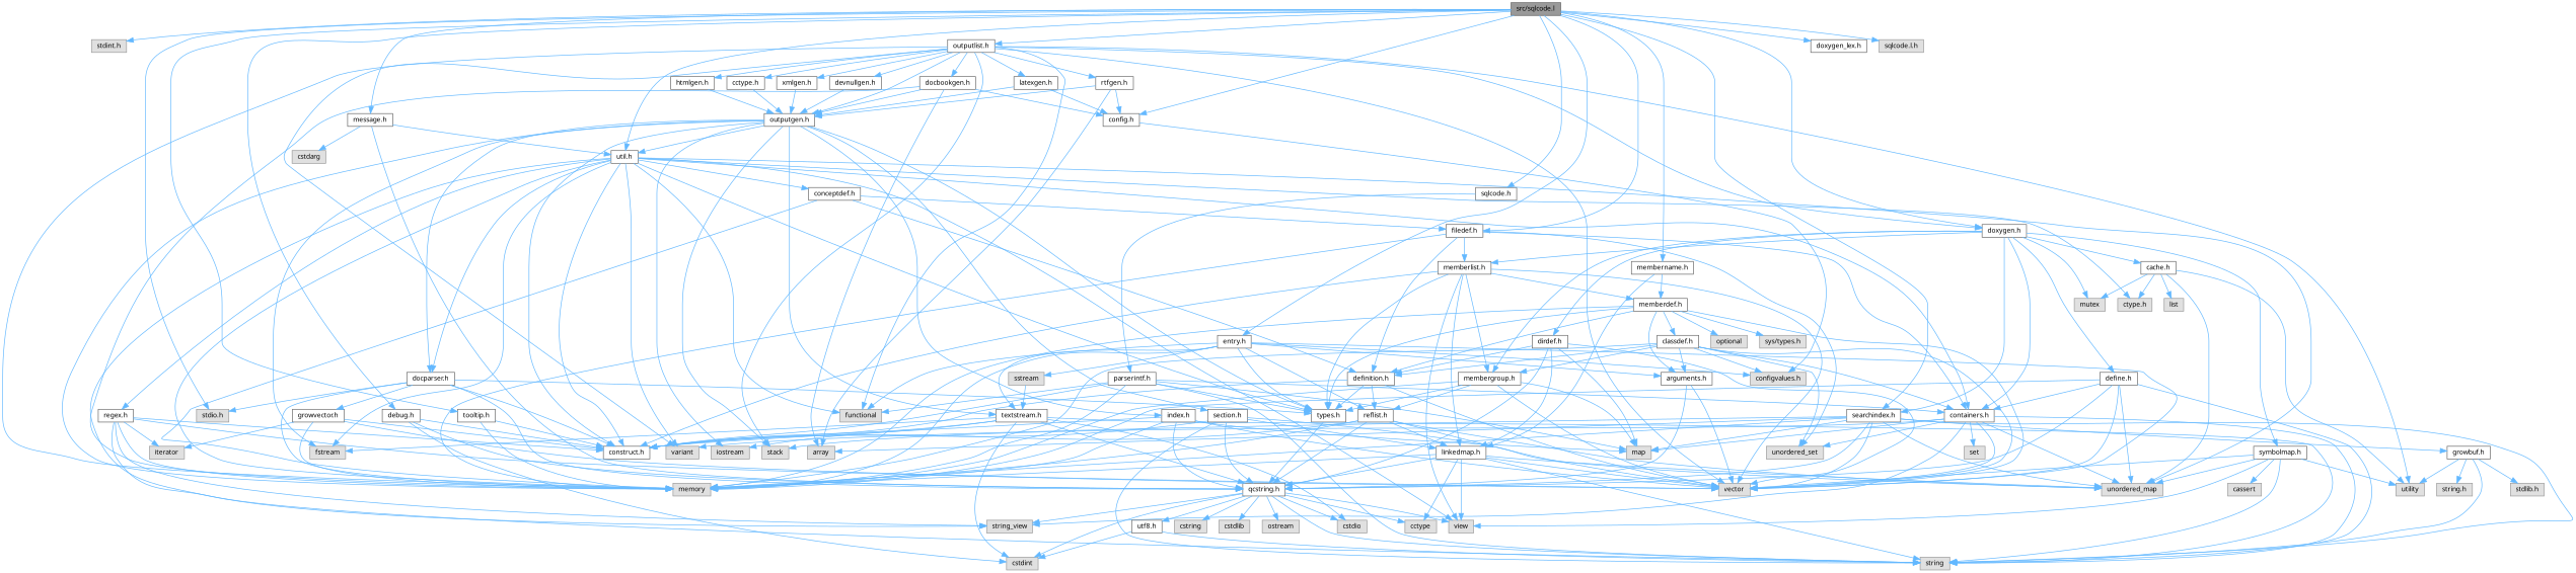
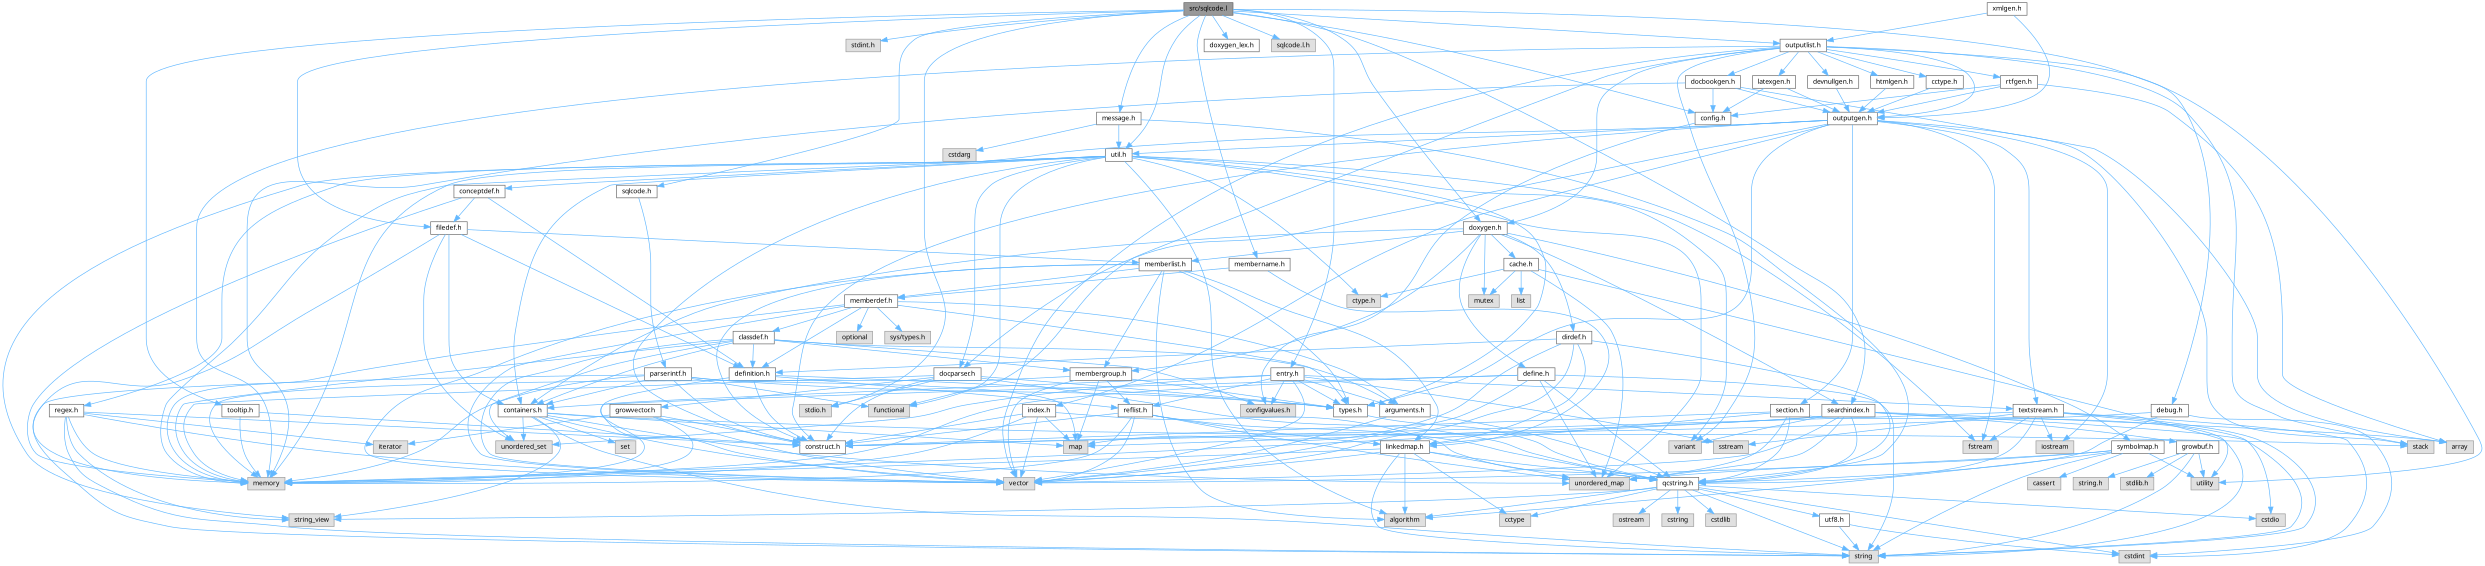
  digraph {
    fontname="Noto Sans"
    node [color=grey40 fillcolor=white fontname="Noto Sans" fontsize=10 shape=box style=filled]
    edge [color=steelblue1 fontname="Noto Sans" fontsize=10 labelfontname=Helvetica labelfontsize=10 style=solid]
    n1 [color=gray40 fillcolor=grey60 fontcolor=black height=0.2 label="src/sqlcode.l" width=0.4]
    n2 [color=grey60 fillcolor="#E0E0E0" height=0.2 label="stdint.h" width=0.4]
    n3 [color=grey60 fillcolor="#E0E0E0" height=0.2 label="stdio.h" width=0.4]
    n4 [height=0.2 label="sqlcode.h" width=0.4]
    n5 [height=0.2 label="entry.h" width=0.4]
    n6 [height=0.2 label="doxygen.h" width=0.4]
    n7 [height=0.2 label="searchindex.h" width=0.4]
    n8 [height=0.2 label="outputlist.h" width=0.4]
    n9 [height=0.2 label="config.h" width=0.4]
    n10 [height=0.2 label="util.h" width=0.4]
    n11 [height=0.2 label="filedef.h" width=0.4]
    n12 [height=0.2 label="membername.h" width=0.4]
    n13 [height=0.2 label="tooltip.h" width=0.4]
    n14 [height=0.2 label="message.h" width=0.4]
    n15 [height=0.2 label="debug.h" width=0.4]
    n16 [height=0.2 label="doxygen_lex.h" width=0.4]
    n17 [color=grey60 fillcolor="#E0E0E0" height=0.2 label="sqlcode.l.h" width=0.4]
    n18 [height=0.2 label="parserintf.h" width=0.4]
    n19 [color=grey60 fillcolor="#E0E0E0" height=0.2 label=functional width=0.4]
    n20 [color=grey60 fillcolor="#E0E0E0" height=0.2 label=memory width=0.4]
    n21 [height=0.2 label="types.h" width=0.4]
    n22 [color=grey60 fillcolor="#E0E0E0" height=0.2 label=vector width=0.4]
    n23 [color=grey60 fillcolor="#E0E0E0" height=0.2 label=sstream width=0.4]
    n24 [height=0.2 label="arguments.h" width=0.4]
    n25 [height=0.2 label="reflist.h" width=0.4]
    n26 [height=0.2 label="textstream.h" width=0.4]
    n27 [color=grey60 fillcolor="#E0E0E0" height=0.2 label="configvalues.h" width=0.4]
    n28 [height=0.2 label="containers.h" width=0.4]
    n29 [color=grey60 fillcolor="#E0E0E0" height=0.2 label=mutex width=0.4]
    n30 [height=0.2 label="membergroup.h" width=0.4]
    n31 [height=0.2 label="dirdef.h" width=0.4]
    n32 [height=0.2 label="memberlist.h" width=0.4]
    n33 [height=0.2 label="define.h" width=0.4]
    n34 [height=0.2 label="cache.h" width=0.4]
    n35 [height=0.2 label="symbolmap.h" width=0.4]
    n36 [color=grey60 fillcolor="#E0E0E0" height=0.2 label=map width=0.4]
    n37 [color=grey60 fillcolor="#E0E0E0" height=0.2 label=string width=0.4]
    n38 [height=0.2 label="qcstring.h" width=0.4]
    n39 [color=grey60 fillcolor="#E0E0E0" height=0.2 label=unordered_map width=0.4]
    n40 [color=grey60 fillcolor="#E0E0E0" height=0.2 label=array width=0.4]
    n41 [color=grey60 fillcolor="#E0E0E0" height=0.2 label=variant width=0.4]
    n42 [height=0.2 label="growbuf.h" width=0.4]
    n43 [color=grey60 fillcolor="#E0E0E0" height=0.2 label=stack width=0.4]
    n44 [color=grey60 fillcolor="#E0E0E0" height=0.2 label=utility width=0.4]
    n45 [height=0.2 label="outputgen.h" width=0.4]
    n46 [height=0.2 label="htmlgen.h" width=0.4]
    n47 [height=0.2 label="latexgen.h" width=0.4]
    n48 [height=0.2 label="rtfgen.h" width=0.4]
    n49 [height=0.2 label="cctype.h" width=0.4]
    n50 [height=0.2 label="docbookgen.h" width=0.4]
    n51 [height=0.2 label="xmlgen.h" width=0.4]
    n52 [height=0.2 label="devnullgen.h" width=0.4]
    n53 [height=0.2 label="construct.h" width=0.4]
    n54 [color=grey60 fillcolor="#E0E0E0" height=0.2 label=string_view width=0.4]
-   n55 [color=grey60 fillcolor="#E0E0E0" height=0.2 label=view width=0.4]
+   n55 [color=grey60 fillcolor="#E0E0E0" height=0.2 label=algorithm width=0.4]
    n56 [color=grey60 fillcolor="#E0E0E0" height=0.2 label=fstream width=0.4]
    n57 [color=grey60 fillcolor="#E0E0E0" height=0.2 label="ctype.h" width=0.4]
    n58 [height=0.2 label="docparser.h" width=0.4]
    n59 [height=0.2 label="regex.h" width=0.4]
    n60 [height=0.2 label="conceptdef.h" width=0.4]
    n61 [color=grey60 fillcolor="#E0E0E0" height=0.2 label=unordered_set width=0.4]
    n62 [height=0.2 label="definition.h" width=0.4]
    n63 [height=0.2 label="linkedmap.h" width=0.4]
    n64 [height=0.2 label="memberdef.h" width=0.4]
    n65 [color=grey60 fillcolor="#E0E0E0" height=0.2 label=cstdarg width=0.4]
    n66 [color=grey60 fillcolor="#E0E0E0" height=0.2 label=cstdint width=0.4]
    n67 [color=grey60 fillcolor="#E0E0E0" height=0.2 label=set width=0.4]
    n68 [color=grey60 fillcolor="#E0E0E0" height=0.2 label=cctype width=0.4]
    n69 [color=grey60 fillcolor="#E0E0E0" height=0.2 label=cstring width=0.4]
    n70 [color=grey60 fillcolor="#E0E0E0" height=0.2 label=cstdio width=0.4]
    n71 [color=grey60 fillcolor="#E0E0E0" height=0.2 label=cstdlib width=0.4]
    n72 [color=grey60 fillcolor="#E0E0E0" height=0.2 label=ostream width=0.4]
    n73 [height=0.2 label="utf8.h" width=0.4]
    n74 [color=grey60 fillcolor="#E0E0E0" height=0.2 label=iostream width=0.4]
    n75 [color=grey60 fillcolor="#E0E0E0" height=0.2 label=list width=0.4]
    n76 [color=grey60 fillcolor="#E0E0E0" height=0.2 label=cassert width=0.4]
    n77 [color=grey60 fillcolor="#E0E0E0" height=0.2 label=optional width=0.4]
    n78 [color=grey60 fillcolor="#E0E0E0" height=0.2 label="sys/types.h" width=0.4]
    n79 [height=0.2 label="classdef.h" width=0.4]
    n80 [color=grey60 fillcolor="#E0E0E0" height=0.2 label="stdlib.h" width=0.4]
    n81 [color=grey60 fillcolor="#E0E0E0" height=0.2 label="string.h" width=0.4]
    n82 [height=0.2 label="index.h" width=0.4]
    n83 [height=0.2 label="section.h" width=0.4]
    n84 [height=0.2 label="growvector.h" width=0.4]
    n85 [color=grey60 fillcolor="#E0E0E0" height=0.2 label=iterator width=0.4]
    n1 -> n2
    n1 -> n3
    n1 -> n4
    n1 -> n5
    n1 -> n6
    n1 -> n7
    n1 -> n8
    n1 -> n9
    n1 -> n10
    n1 -> n11
    n1 -> n12
    n1 -> n13
    n1 -> n14
    n1 -> n15
    n1 -> n16
    n1 -> n17
    n4 -> n18
-   n5 -> n19
+   n5 -> n61
    n5 -> n20
    n5 -> n21
    n5 -> n22
    n5 -> n23
    n5 -> n24
    n5 -> n25
    n5 -> n26
    n5 -> n27
    n6 -> n7
    n6 -> n28
    n6 -> n29
    n6 -> n30
    n6 -> n31
    n6 -> n32
    n6 -> n33
    n6 -> n34
    n6 -> n35
    n7 -> n20
    n7 -> n22
    n7 -> n36
    n7 -> n37
    n7 -> n38
    n7 -> n39
    n7 -> n40
    n7 -> n41
    n7 -> n42
    n8 -> n6
    n8 -> n19
    n8 -> n20
    n8 -> n22
    n8 -> n41
    n8 -> n43
    n8 -> n44
    n8 -> n45
    n8 -> n46
    n8 -> n47
    n8 -> n48
    n8 -> n49
    n8 -> n50
-   n8 -> n51
+   n51 -> n8
    n8 -> n52
    n9 -> n27
    n10 -> n19
    n10 -> n20
    n10 -> n21
    n10 -> n28
    n10 -> n39
    n10 -> n41
    n10 -> n53
    n10 -> n54
    n10 -> n55
    n10 -> n56
    n10 -> n57
    n10 -> n58
    n10 -> n59
    n10 -> n60
    n11 -> n20
    n11 -> n28
    n11 -> n32
    n11 -> n61
    n11 -> n62
    n12 -> n63
    n12 -> n64
    n13 -> n20
    n13 -> n53
    n14 -> n10
    n14 -> n38
    n14 -> n65
    n15 -> n38
    n15 -> n53
    n15 -> n66
    n18 -> n19
    n18 -> n20
    n18 -> n21
    n18 -> n28
    n18 -> n36
    n18 -> n37
    n18 -> n53
    n21 -> n38
    n24 -> n22
    n24 -> n38
    n25 -> n20
    n25 -> n22
    n25 -> n38
    n25 -> n39
    n25 -> n53
    n25 -> n63
-   n23 -> n26
+   n26 -> n23
    n26 -> n37
    n26 -> n38
    n26 -> n53
    n26 -> n56
    n26 -> n66
    n26 -> n70
    n26 -> n74
    n28 -> n22
    n28 -> n36
    n28 -> n37
    n28 -> n39
    n28 -> n43
    n28 -> n54
    n28 -> n61
    n28 -> n67
    n30 -> n20
    n30 -> n21
    n30 -> n22
    n30 -> n25
    n30 -> n36
    n31 -> n22
    n31 -> n36
    n31 -> n38
    n31 -> n62
    n31 -> n63
    n32 -> n21
    n32 -> n22
    n32 -> n30
    n32 -> n53
    n32 -> n55
    n32 -> n63
    n32 -> n64
    n33 -> n20
    n33 -> n22
    n33 -> n28
    n33 -> n37
    n33 -> n38
    n33 -> n39
    n34 -> n29
    n34 -> n39
    n34 -> n44
    n34 -> n57
    n34 -> n75
    n35 -> n22
    n35 -> n37
    n35 -> n39
    n35 -> n44
    n35 -> n55
    n35 -> n76
    n38 -> n37
    n38 -> n54
    n38 -> n55
    n38 -> n66
    n38 -> n68
    n38 -> n69
    n38 -> n70
    n38 -> n71
    n38 -> n72
    n38 -> n73
    n42 -> n37
    n42 -> n44
    n42 -> n80
    n42 -> n81
    n45 -> n10
    n45 -> n20
    n45 -> n21
    n45 -> n26
    n45 -> n43
    n45 -> n53
    n45 -> n56
    n45 -> n58
    n45 -> n74
    n45 -> n82
    n45 -> n83
    n46 -> n45
    n47 -> n9
    n47 -> n45
    n48 -> n9
    n48 -> n40
    n48 -> n45
    n49 -> n45
    n50 -> n9
    n50 -> n20
    n50 -> n40
    n50 -> n45
    n51 -> n45
    n52 -> n45
    n58 -> n3
    n58 -> n20
    n58 -> n21
    n58 -> n38
    n58 -> n53
    n58 -> n84
    n59 -> n20
    n59 -> n22
    n59 -> n37
    n59 -> n53
    n59 -> n54
    n59 -> n85
    n60 -> n11
    n60 -> n20
    n60 -> n62
    n62 -> n21
    n62 -> n22
    n62 -> n25
    n62 -> n53
    n63 -> n20
    n63 -> n22
    n63 -> n37
    n63 -> n38
    n63 -> n39
    n63 -> n55
    n63 -> n68
    n64 -> n20
    n64 -> n21
    n64 -> n22
    n64 -> n24
    n64 -> n62
    n64 -> n77
    n64 -> n78
    n64 -> n79
    n73 -> n37
    n73 -> n66
    n79 -> n20
    n79 -> n22
    n79 -> n24
    n79 -> n27
    n79 -> n28
    n79 -> n30
    n79 -> n61
    n79 -> n62
    n82 -> n20
    n82 -> n22
    n82 -> n36
    n82 -> n38
    n82 -> n53
    n83 -> n37
    n83 -> n38
    n83 -> n39
    n83 -> n53
    n83 -> n63
    n84 -> n20
    n84 -> n22
    n84 -> n53
    n84 -> n85
  }
